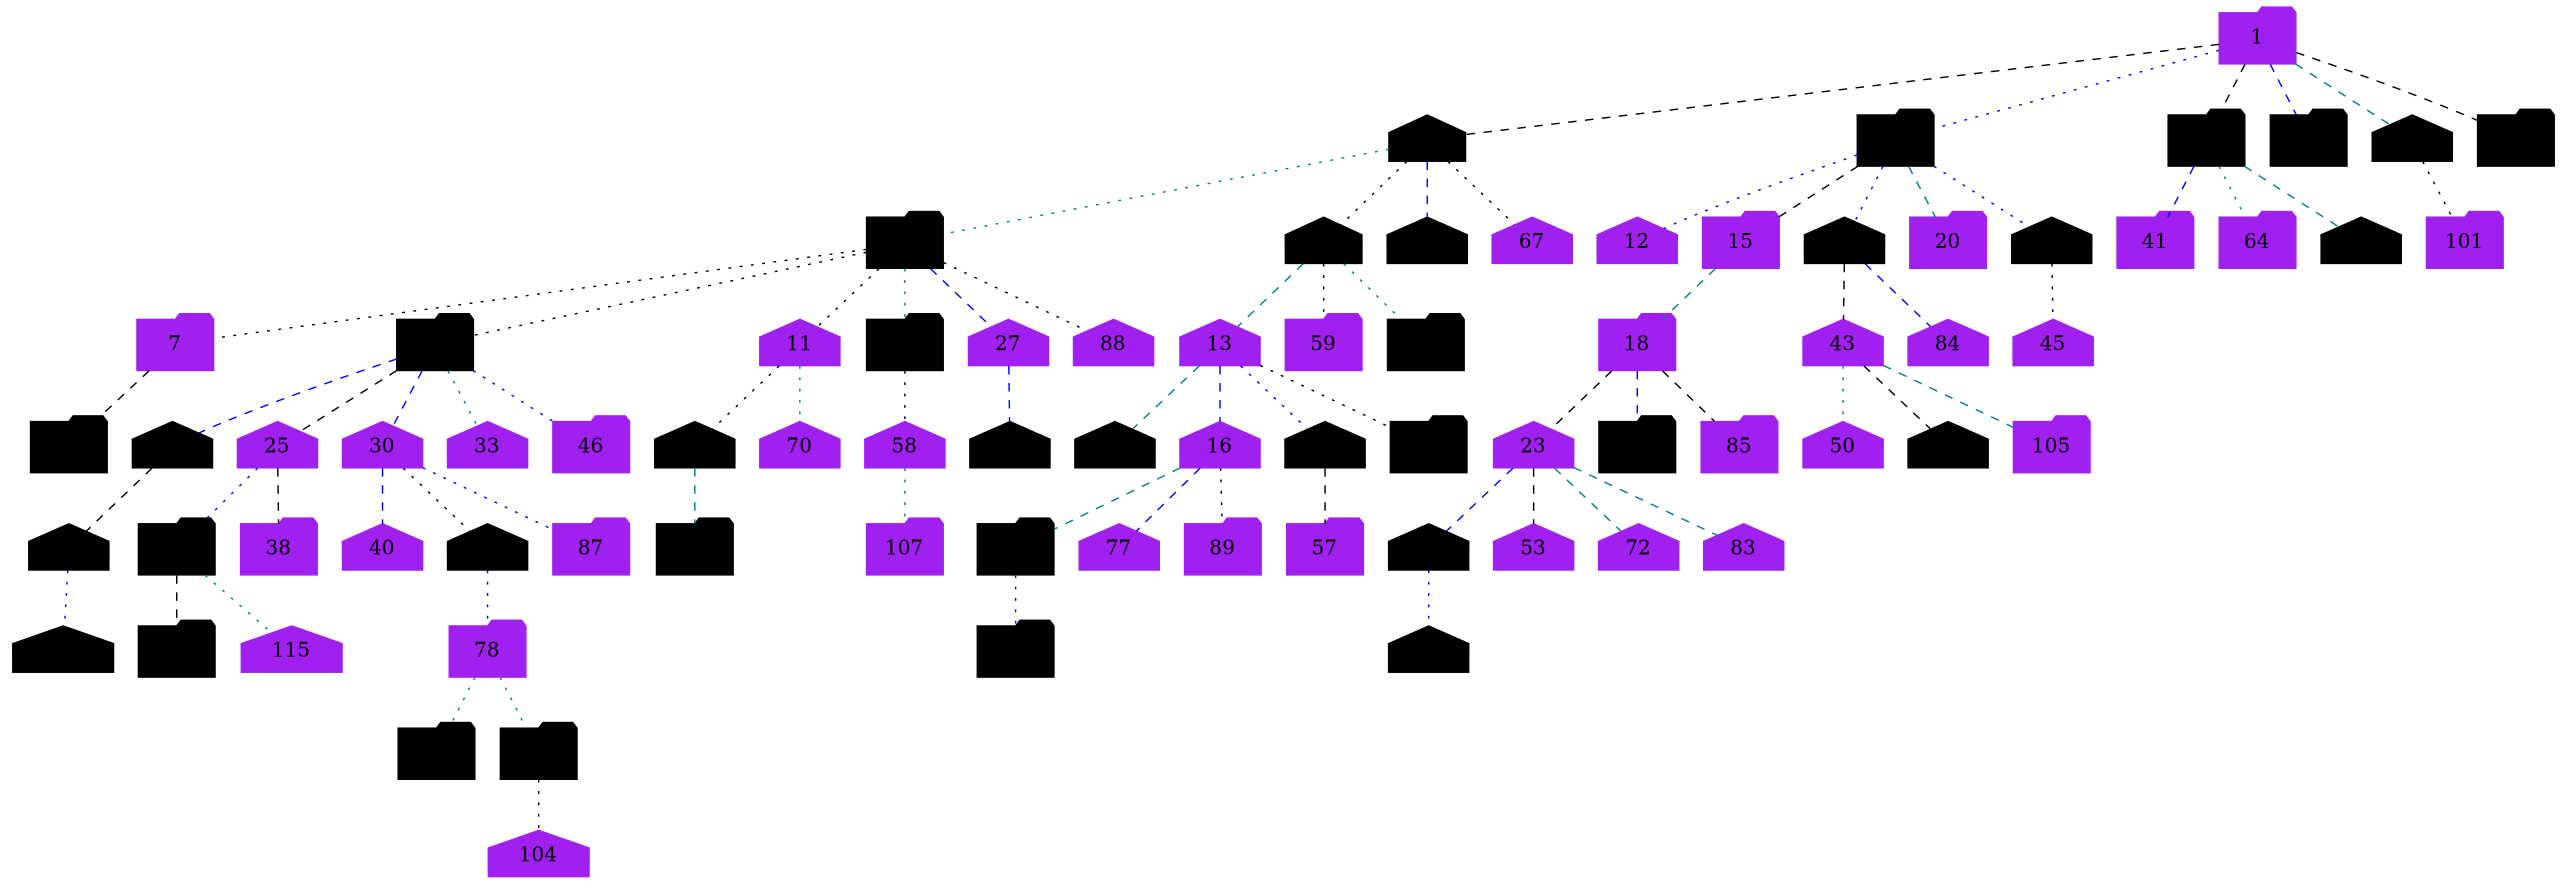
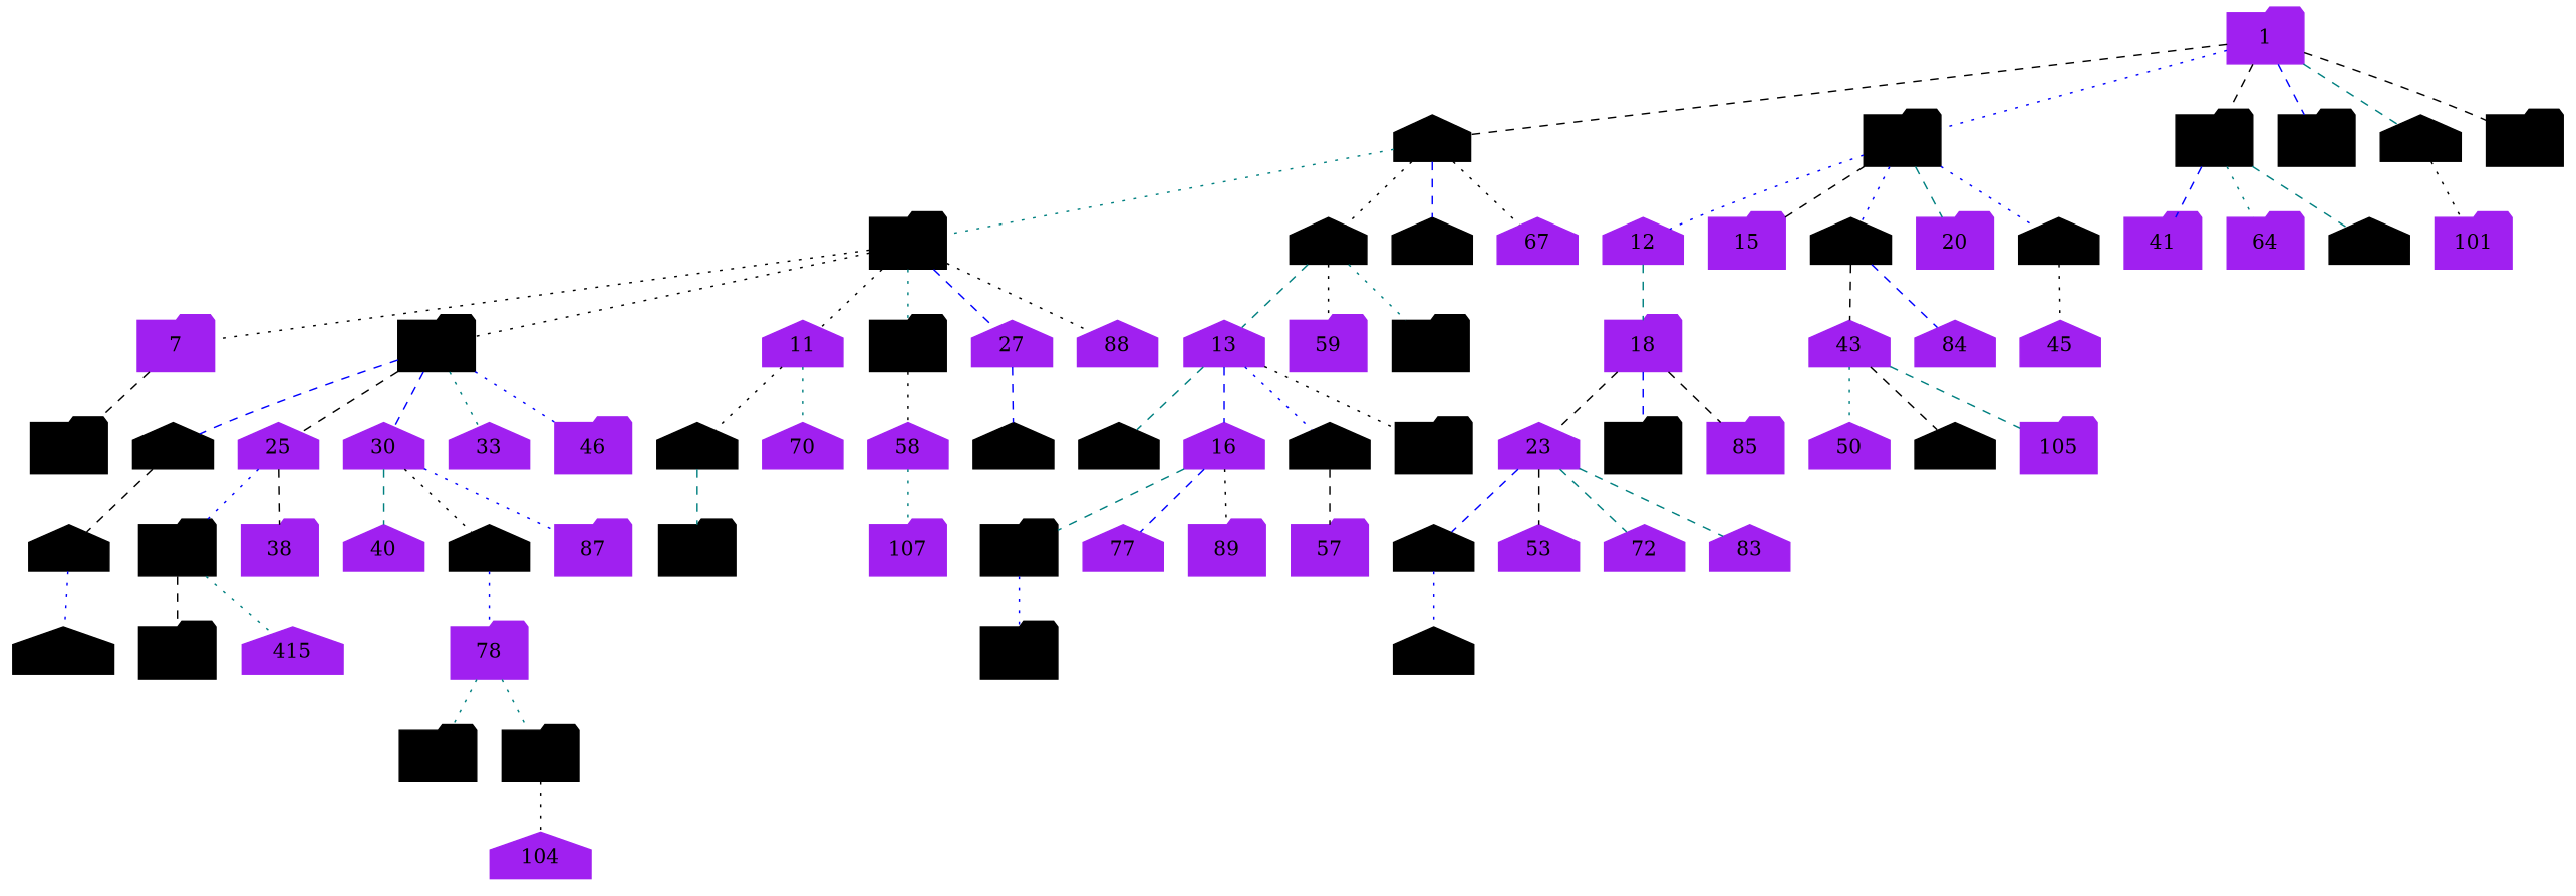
  graph {
    node [color=purple shape=house style=filled]
    edge [color=black style=dashed]
    1 [shape=folder super="+34"]
    2 [color=black super="+62"]
    4 [color=black shape=folder super="+9"]
    21 [color=black shape=folder super="+97"]
    49 [color=black shape=folder super="+111"]
    73 [color=black super="+91"]
    102 [color=black shape=folder]
    3 [color=black shape=folder super="+5"]
    6 [color=black]
    37 [color=black super="+82"]
    67
    12
    15 [shape=folder super="+52"]
    19 [color=black super="+61"]
    20 [shape=folder]
    26 [color=black]
    41 [shape=folder]
    64 [shape=folder]
    98 [color=black super="+99"]
    101 [shape=folder]
    7 [shape=folder]
    8 [color=black shape=folder super="+31"]
    11
    17 [color=black shape=folder super="+74"]
    27 [super="+65"]
    88
    13 [super="+68"]
    59 [shape=folder]
    92 [color=black shape=folder]
    10 [color=black shape=folder super="+103"]
    22 [color=black]
    25 [super="+42"]
    30 [super="+76"]
    33
    46 [shape=folder super="+109"]
    51 [color=black super="+66"]
    70
    58
    75 [color=black]
    18 [shape=folder super="+36"]
    43 [super="+93"]
    84
    45 [super="+69"]
    14 [color=black]
    16 [super="+32"]
    28 [color=black]
    100 [color=black shape=folder]
    48 [color=black super="+110"]
    29 [color=black shape=folder super="+114"]
    38 [shape=folder]
    40
    56 [color=black]
    87 [shape=folder]
    71 [color=black shape=folder]
    23 [super="+24"]
    60 [color=black shape=folder]
    85 [shape=folder]
    44 [color=black shape=folder]
    77 [super="+90"]
    89 [shape=folder]
    57 [shape=folder super="+108"]
    47 [color=black shape=folder]
    107 [shape=folder]
    35 [color=black super="+55"]
    53 [super="+112"]
    72
    83
    50
    63 [color=black]
    105 [shape=folder]
    113 [color=black]
    79 [color=black]
    54 [color=black shape=folder super="+96"]
-   115
+   115 [label=415]
    78 [shape=folder super="+80"]
    81 [color=black shape=folder super="+106"]
    86 [color=black shape=folder super="+95"]
    104
    1 -- 2
    1 -- 4 [color=blue style=dotted]
    1 -- 21
    1 -- 49 [color=blue]
    1 -- 73 [color=teal]
    1 -- 102
    2 -- 3 [color=teal style=dotted]
    2 -- 6 [style=dotted]
    2 -- 37 [color=blue]
    2 -- 67 [style=dotted]
    4 -- 12 [color=blue style=dotted]
    4 -- 15
    4 -- 19 [color=blue style=dotted]
    4 -- 20 [color=teal]
    4 -- 26 [color=blue style=dotted]
    21 -- 41 [color=blue]
    21 -- 64 [color=teal style=dotted]
    21 -- 98 [color=teal]
    73 -- 101 [style=dotted]
    3 -- 7 [style=dotted]
    3 -- 8 [style=dotted]
    3 -- 11 [style=dotted]
    3 -- 17 [color=teal style=dotted]
    3 -- 27 [color=blue]
    3 -- 88 [style=dotted]
    6 -- 13 [color=teal]
    6 -- 59 [style=dotted]
    6 -- 92 [color=teal style=dotted]
-   15 -- 18 [color=teal]
+   12 -- 18 [color=teal]
    19 -- 43
    19 -- 84 [color=blue]
    26 -- 45 [style=dotted]
    7 -- 10
    8 -- 22 [color=blue]
    8 -- 25
    8 -- 30 [color=blue]
    8 -- 33 [color=teal style=dotted]
    8 -- 46 [color=blue style=dotted]
    11 -- 51 [style=dotted]
    11 -- 70 [color=teal style=dotted]
    17 -- 58 [style=dotted]
    27 -- 75 [color=blue]
    13 -- 14 [color=teal]
    13 -- 16 [color=blue]
    13 -- 28 [color=blue style=dotted]
    13 -- 100 [style=dotted]
    22 -- 48
    25 -- 29 [color=blue style=dotted]
    25 -- 38
-   30 -- 40 [color=blue]
+   30 -- 40 [color=teal]
    30 -- 56 [style=dotted]
    30 -- 87 [color=blue style=dotted]
    51 -- 71 [color=teal]
    58 -- 107 [color=teal style=dotted]
    18 -- 23
    18 -- 60 [color=blue]
    18 -- 85
    43 -- 50 [color=teal style=dotted]
    43 -- 63
    43 -- 105 [color=teal]
    16 -- 44 [color=teal]
    16 -- 77 [color=blue]
    16 -- 89 [style=dotted]
    28 -- 57
    48 -- 113 [color=blue style=dotted]
    29 -- 54
    29 -- 115 [color=teal style=dotted]
    56 -- 78 [color=blue style=dotted]
    23 -- 35 [color=blue]
    23 -- 53
    23 -- 72 [color=teal]
    23 -- 83 [color=teal]
    44 -- 47 [color=blue style=dotted]
    35 -- 79 [color=blue style=dotted]
    78 -- 81 [color=teal style=dotted]
    78 -- 86 [color=teal style=dotted]
    86 -- 104 [style=dotted]
  }
